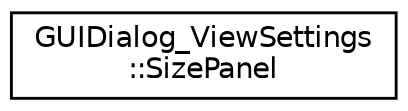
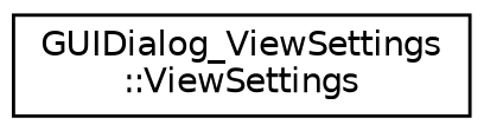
  digraph {
    rankdir=TB
-   n1 [color=black fillcolor=white fontname=Helvetica fontsize=10 height=0.2 label="GUIDialog_ViewSettings\l::SizePanel" shape=record style=filled width=0.4]
+   n1 [color=black fillcolor=white fontname=Helvetica fontsize=10 height=0.2 label="GUIDialog_ViewSettings\l::ViewSettings" shape=record style=filled width=0.4]
  }
